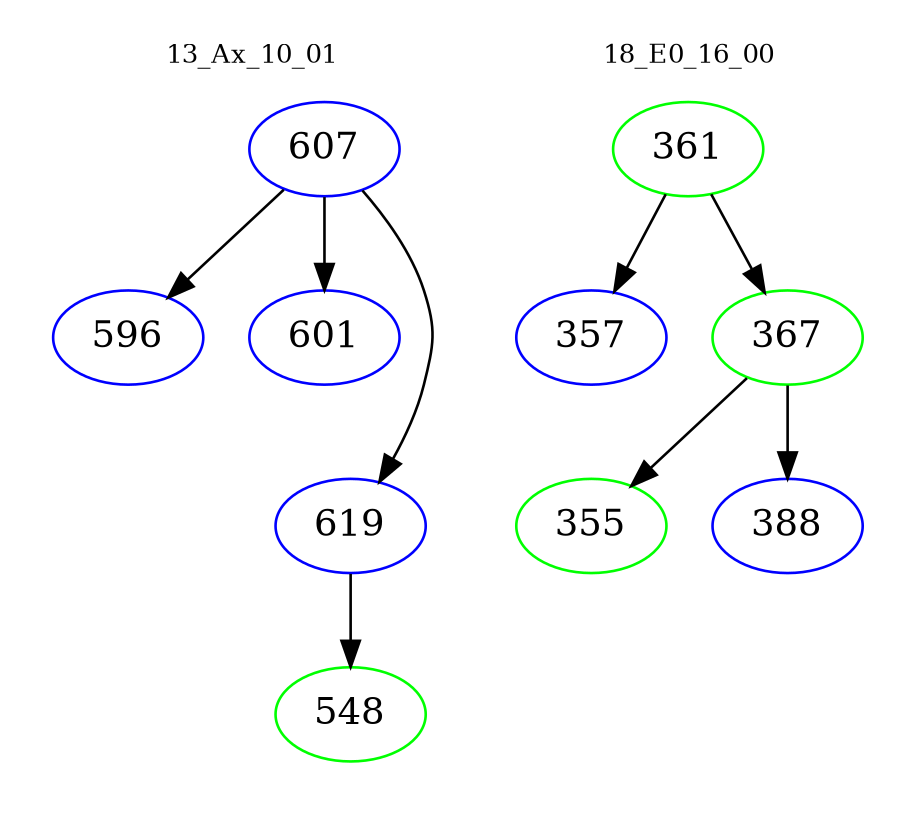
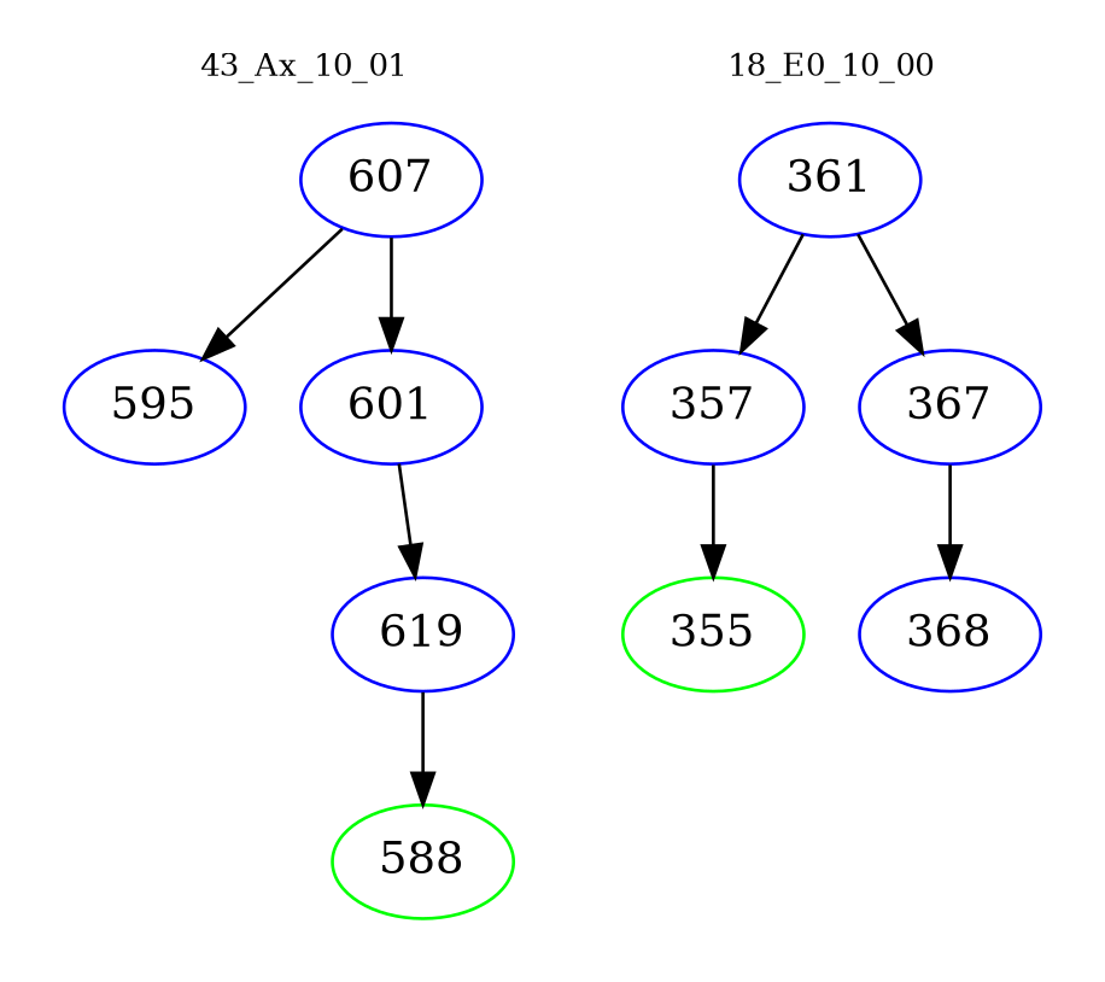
  digraph {
    node [color=blue]
    edge [color=black]
    n1 [label=607]
-   n2 [label=596]
+   n2 [label=595]
    n3 [label=601]
-   n4 [color=green label=548]
+   n4 [color=green label=588]
    n5 [label=619]
-   n6 [color=green label=361]
+   n6 [label=361]
    n7 [label=357]
-   n8 [color=green label=367]
+   n8 [label=367]
    n9 [color=green label=355]
-   n10 [label=388]
+   n10 [label=368]
    subgraph cluster_1 {
      color=white
      fontsize=10
-     label="13_Ax_10_01"
+     label="43_Ax_10_01"
      n1
      n2
      n3
      n4
      n5
    }
    subgraph cluster_2 {
      color=white
      fontsize=10
-     label="18_E0_16_00"
+     label="18_E0_10_00"
      n6
      n7
      n8
      n9
      n10
    }
    n1 -> n2
    n1 -> n3
-   n1 -> n5
+   n3 -> n5
    n5 -> n4
    n6 -> n7
    n6 -> n8
-   n8 -> n9
+   n7 -> n9
    n8 -> n10
  }
